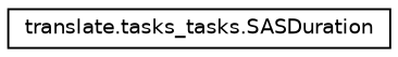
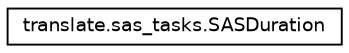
  digraph {
    rankdir=LR
-   n1 [color=black fillcolor=white fontname=Helvetica fontsize=10 height=0.2 label="translate.tasks_tasks.SASDuration" shape=record style=filled width=0.4]
+   n1 [color=black fillcolor=white fontname=Helvetica fontsize=10 height=0.2 label="translate.sas_tasks.SASDuration" shape=record style=filled width=0.4]
  }
